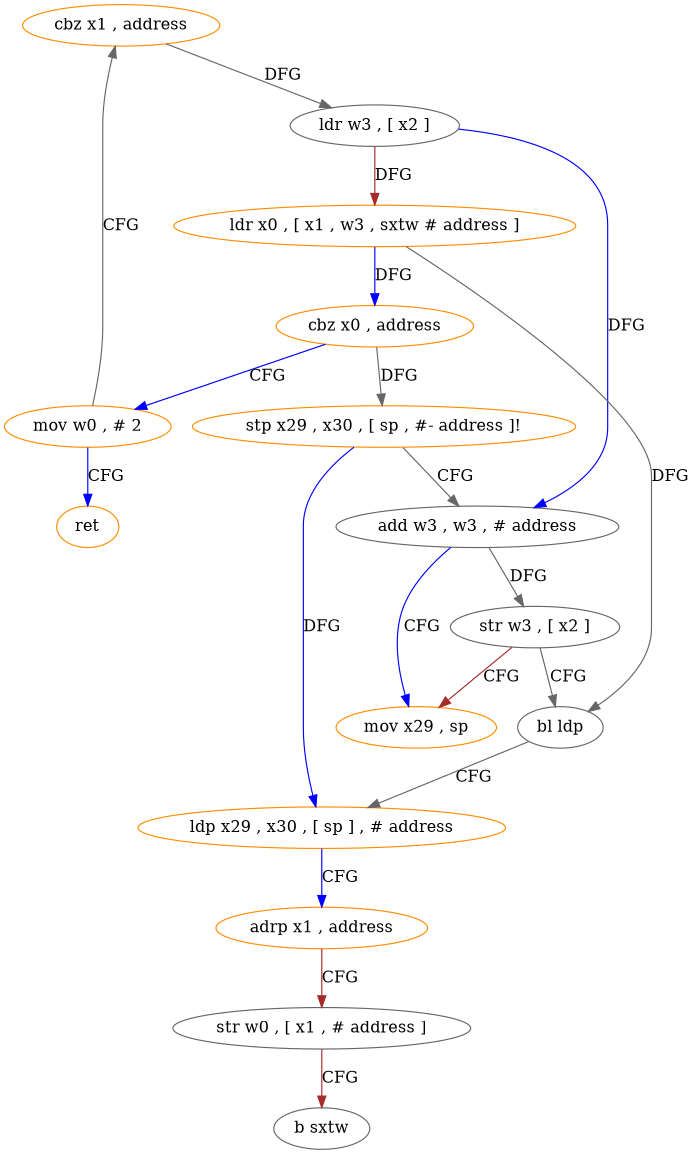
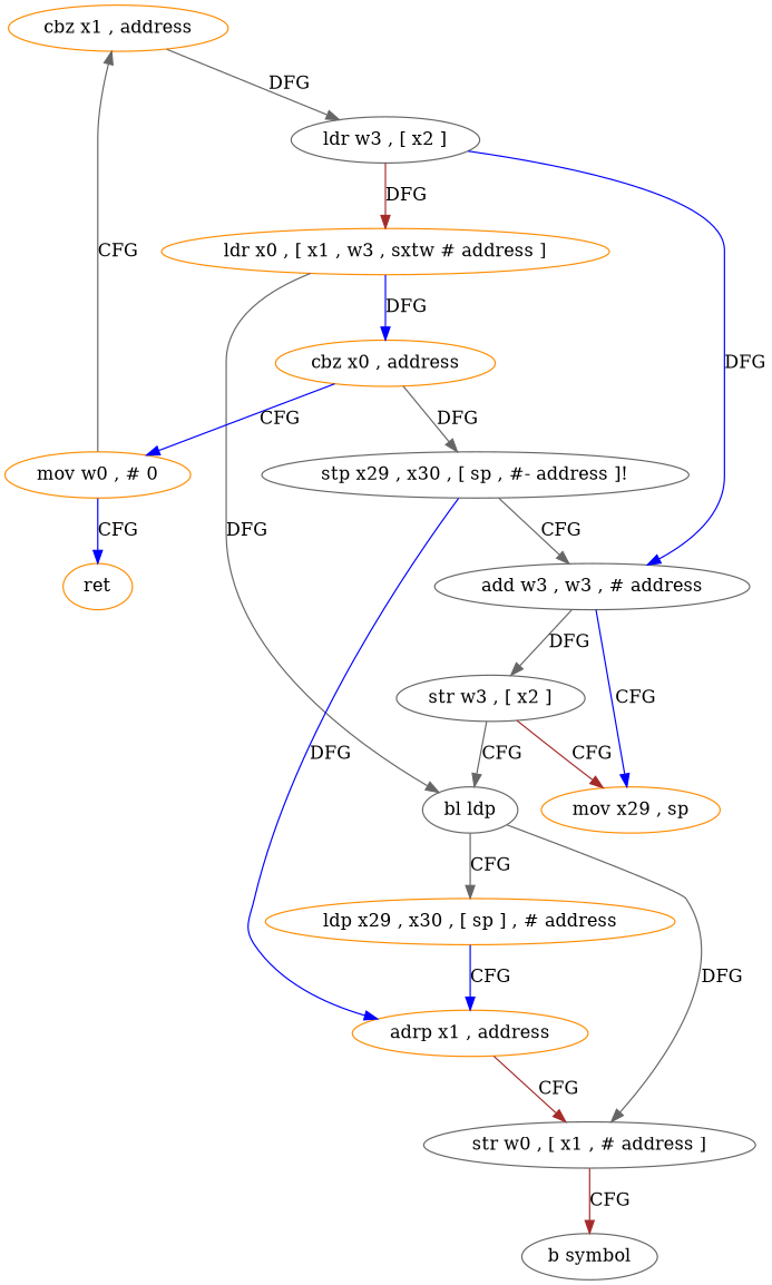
  digraph {
    node [color=darkorange]
    edge [color=gray40]
    n1 [label="cbz x1 , address"]
    n2 [color=gray40 label="ldr w3 , [ x2 ]"]
-   n3 [label="mov w0 , # 2"]
+   n3 [label="mov w0 , # 0"]
    n4 [label=ret]
    n5 [label="ldr x0 , [ x1 , w3 , sxtw # address ]"]
    n6 [color=gray40 label="add w3 , w3 , # address"]
    n7 [label="cbz x0 , address"]
    n8 [color=gray40 label="bl ldp"]
    n9 [label="mov x29 , sp"]
    n10 [color=gray40 label="str w3 , [ x2 ]"]
-   n11 [label="stp x29 , x30 , [ sp , #- address ]!"]
+   n11 [color=gray40 label="stp x29 , x30 , [ sp , #- address ]!"]
    n12 [label="ldp x29 , x30 , [ sp ] , # address"]
    n13 [color=gray40 label="str w0 , [ x1 , # address ]"]
    n14 [label="adrp x1 , address"]
-   n15 [color=gray40 label="b sxtw"]
+   n15 [color=gray40 label="b symbol"]
    n1 -> n2 [label=DFG]
    n2 -> n5 [color=brown label=DFG]
    n2 -> n6 [color=blue label=DFG]
    n3 -> n1 [label=CFG]
    n3 -> n4 [color=blue label=CFG]
    n5 -> n7 [color=blue label=DFG]
    n5 -> n8 [label=DFG]
    n6 -> n9 [color=blue label=CFG]
    n6 -> n10 [label=DFG]
    n7 -> n3 [color=blue label=CFG]
    n7 -> n11 [label=DFG]
    n8 -> n12 [label=CFG]
+   n8 -> n13 [label=DFG]
    n10 -> n8 [label=CFG]
    n10 -> n9 [color=brown label=CFG]
    n11 -> n6 [label=CFG]
-   n11 -> n12 [color=blue label=DFG]
+   n11 -> n14 [color=blue label=DFG]
    n12 -> n14 [color=blue label=CFG]
    n13 -> n15 [color=brown label=CFG]
    n14 -> n13 [color=brown label=CFG]
  }
